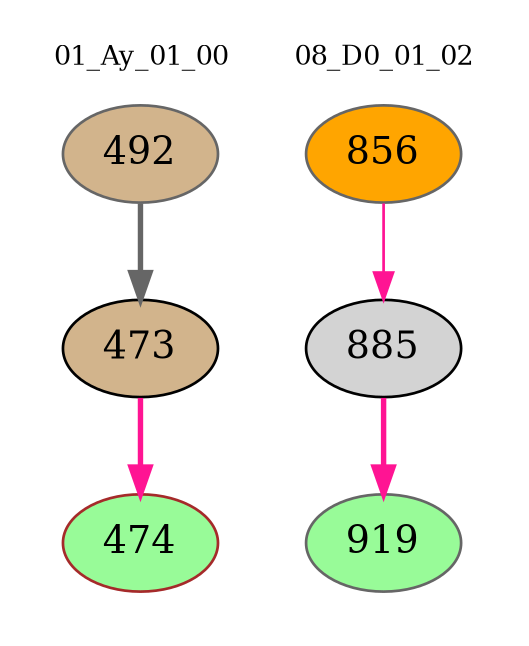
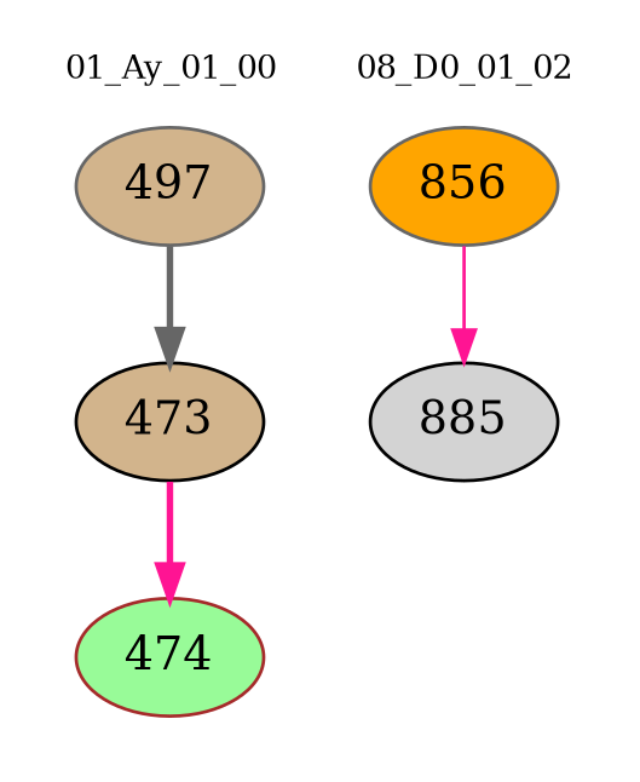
  digraph {
    node [color=gray40 fillcolor=tan style=filled]
    edge [color=deeppink style=bold]
    n1 [color=black label=473]
    n2 [color=brown fillcolor=palegreen label=474]
-   n3 [label=492]
+   n3 [label=497]
    n4 [color=black fillcolor=lightgrey label=885]
    n5 [fillcolor=orange label=856]
-   n6 [fillcolor=palegreen label=919]
    subgraph cluster_1 {
      color=white
      fontsize=10
      label="01_Ay_01_00"
      n1
      n2
      n3
    }
    subgraph cluster_2 {
      color=white
      fontsize=10
      label="08_D0_01_02"
      n4
      n5
-     n6
    }
    n1 -> n2
    n3 -> n1 [color=gray40]
-   n4 -> n6
    n5 -> n4 [style=solid]
  }
